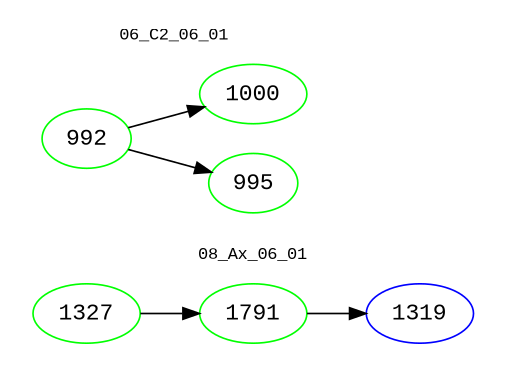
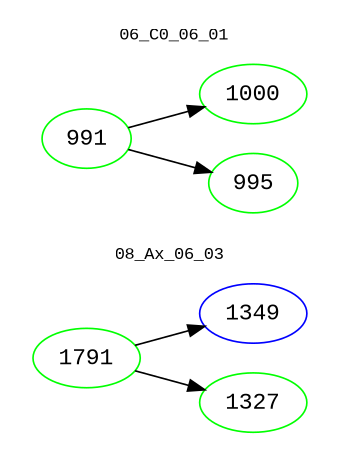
  digraph {
    fontname="Liberation Mono"
    rankdir=LR
    node [color=green fontname="Liberation Mono"]
    edge [color=black fontname="Liberation Mono"]
    n1 [label=1791]
    n2 [label=1327]
-   n3 [color=blue label=1319]
-   n4 [label=992]
+   n3 [color=blue label=1349]
+   n4 [label=991]
    n5 [label=995]
    n6 [label=1000]
    subgraph cluster_1 {
      color=white
      fontsize=10
-     label="08_Ax_06_01"
+     label="08_Ax_06_03"
      n1
      n2
      n3
    }
    subgraph cluster_2 {
      color=white
      fontsize=10
-     label="06_C2_06_01"
+     label="06_C0_06_01"
      n4
      n5
      n6
    }
-   n2 -> n1
+   n1 -> n2
    n1 -> n3
    n4 -> n5
    n4 -> n6
  }
